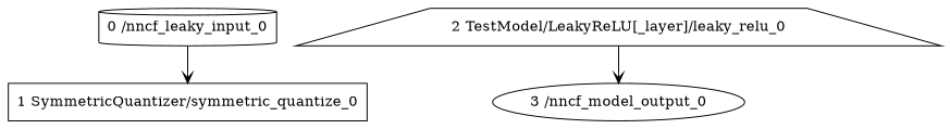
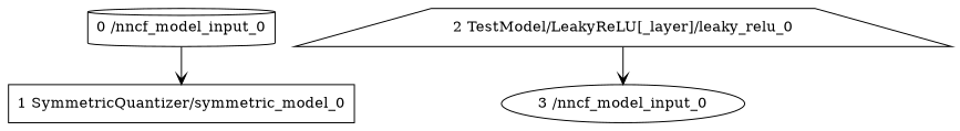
  strict digraph {
    edge [arrowhead=vee]
-   "0 /nncf_model_input_0" [shape=cylinder type=nncf_model_input label="0 /nncf_leaky_input_0"]
-   "1 SymmetricQuantizer/symmetric_quantize_0" [shape=box type=symmetric_quantize]
+   "0 /nncf_model_input_0" [shape=cylinder type=nncf_model_input]
+   "1 SymmetricQuantizer/symmetric_quantize_0" [shape=box type=symmetric_quantize label="1 SymmetricQuantizer/symmetric_model_0"]
    "2 TestModel/LeakyReLU[_layer]/leaky_relu_0" [shape=trapezium type=leaky_relu]
-   "3 /nncf_model_output_0" [shape=ellipse type=nncf_model_output]
+   "3 /nncf_model_output_0" [shape=ellipse type=nncf_model_output label="3 /nncf_model_input_0"]
    "0 /nncf_model_input_0" -> "1 SymmetricQuantizer/symmetric_quantize_0"
    "2 TestModel/LeakyReLU[_layer]/leaky_relu_0" -> "3 /nncf_model_output_0"
  }
